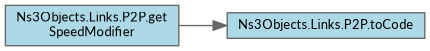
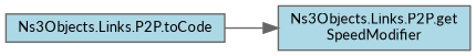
  digraph {
    rankdir=RL
    fontname=Lato
    node [fillcolor=lightblue fontname=Lato fontsize=10 shape=box style=filled]
    n1 [color=gray40 fontcolor=black height=0.2 label="Ns3Objects.Links.P2P.get\lSpeedModifier" width=0.4]
    n2 [color=grey40 height=0.2 label="Ns3Objects.Links.P2P.toCode" width=0.4]
-   n2 -> n1 [color=gray40 dir=back fontname=Lato fontsize=10 labelfontname=Helvetica labelfontsize=10 style=solid]
+   n1 -> n2 [color=gray40 dir=back fontname=Lato fontsize=10 labelfontname=Helvetica labelfontsize=10 style=solid]
  }
